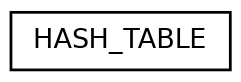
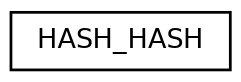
  digraph {
    rankdir=TB
-   n1 [color=black fillcolor=white fontname=Helvetica fontsize=10 height=0.2 label=HASH_TABLE shape=record style=filled width=0.4]
+   n1 [color=black fillcolor=white fontname=Helvetica fontsize=10 height=0.2 label=HASH_HASH shape=record style=filled width=0.4]
  }
